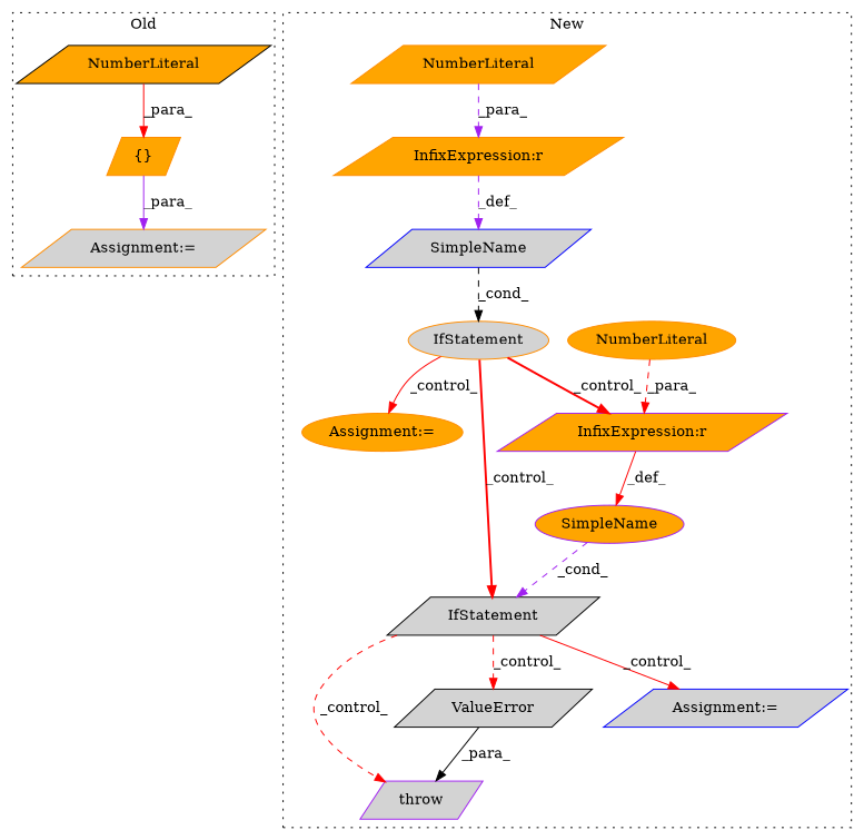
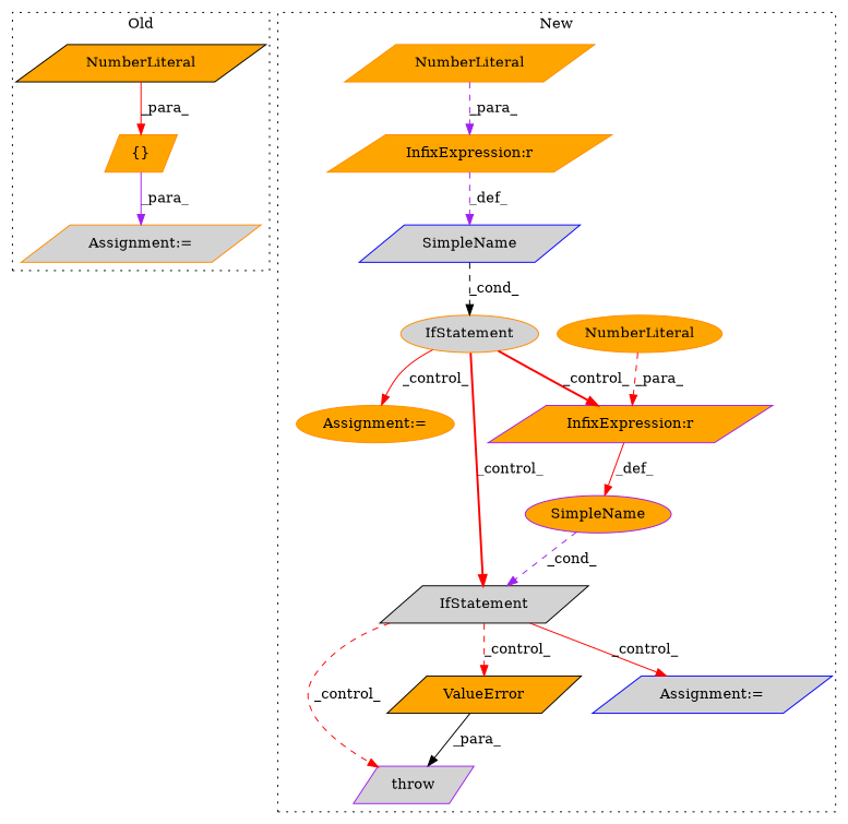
  digraph {
    node [a=7 color=darkorange fillcolor=orange l=1 shape=parallelogram style=filled]
    edge [color=red style=dashed]
    n1 [a=4 l="1,1" label="{}" s="2528,2546"]
    n2 [fillcolor=lightgrey label="Assignment:=" s=2518]
    n3 [a=34 color=black label=NumberLiteral s=2529]
    n4 [a=53 color=purple fillcolor=lightgrey l=6 label=throw s=2805]
    n5 [a=25 fillcolor=lightgrey l="4,2" label=IfStatement s="2491,2512" shape=ellipse]
    n6 [a=42 color=blue fillcolor=lightgrey label=SimpleName l=""]
    n7 [a=27 l=4 label="InfixExpression:r" s=2507]
-   n8 [a=32 color=black fillcolor=lightgrey l="11,1" label=ValueError s="2811,2894"]
+   n8 [a=32 color=black l="11,1" label=ValueError s="2811,2894"]
    n9 [color=blue fillcolor=lightgrey l=10 label="Assignment:=" s=2687]
    n10 [l=10 label="Assignment:=" s=2598 shape=ellipse]
    n11 [a=25 color=black fillcolor=lightgrey l="4,2" label=IfStatement s="2646,2667"]
    n12 [a=42 color=purple label=SimpleName shape=ellipse l=""]
    n13 [a=27 color=purple l=4 label="InfixExpression:r" s=2662]
    n14 [a=34 label=NumberLiteral s=2666 shape=ellipse]
    n15 [a=34 label=NumberLiteral s=2511]
    subgraph cluster_1 {
      label=Old
      style=dotted
      n1
      n2
      n3
    }
    subgraph cluster_2 {
      label=New
      style=dotted
      n4
      n5
      n6
      n7
      n8
      n9
      n10
      n11
      n12
      n13
      n14
      n15
    }
    n1 -> n2 [color=purple label=_para_ style=solid]
    n3 -> n1 [label=_para_ style=solid]
    n5 -> n10 [label=_control_ style=solid]
    n5 -> n11 [label=_control_ style=bold]
    n5 -> n13 [label=_control_ style=bold]
    n6 -> n5 [color=black label=_cond_]
    n7 -> n6 [color=purple label=_def_]
    n8 -> n4 [color=black label=_para_ style=solid]
    n11 -> n4 [label=_control_]
    n11 -> n8 [label=_control_]
    n11 -> n9 [label=_control_ style=solid]
    n12 -> n11 [color=purple label=_cond_]
    n13 -> n12 [label=_def_ style=solid]
    n14 -> n13 [label=_para_]
    n15 -> n7 [color=purple label=_para_]
  }
